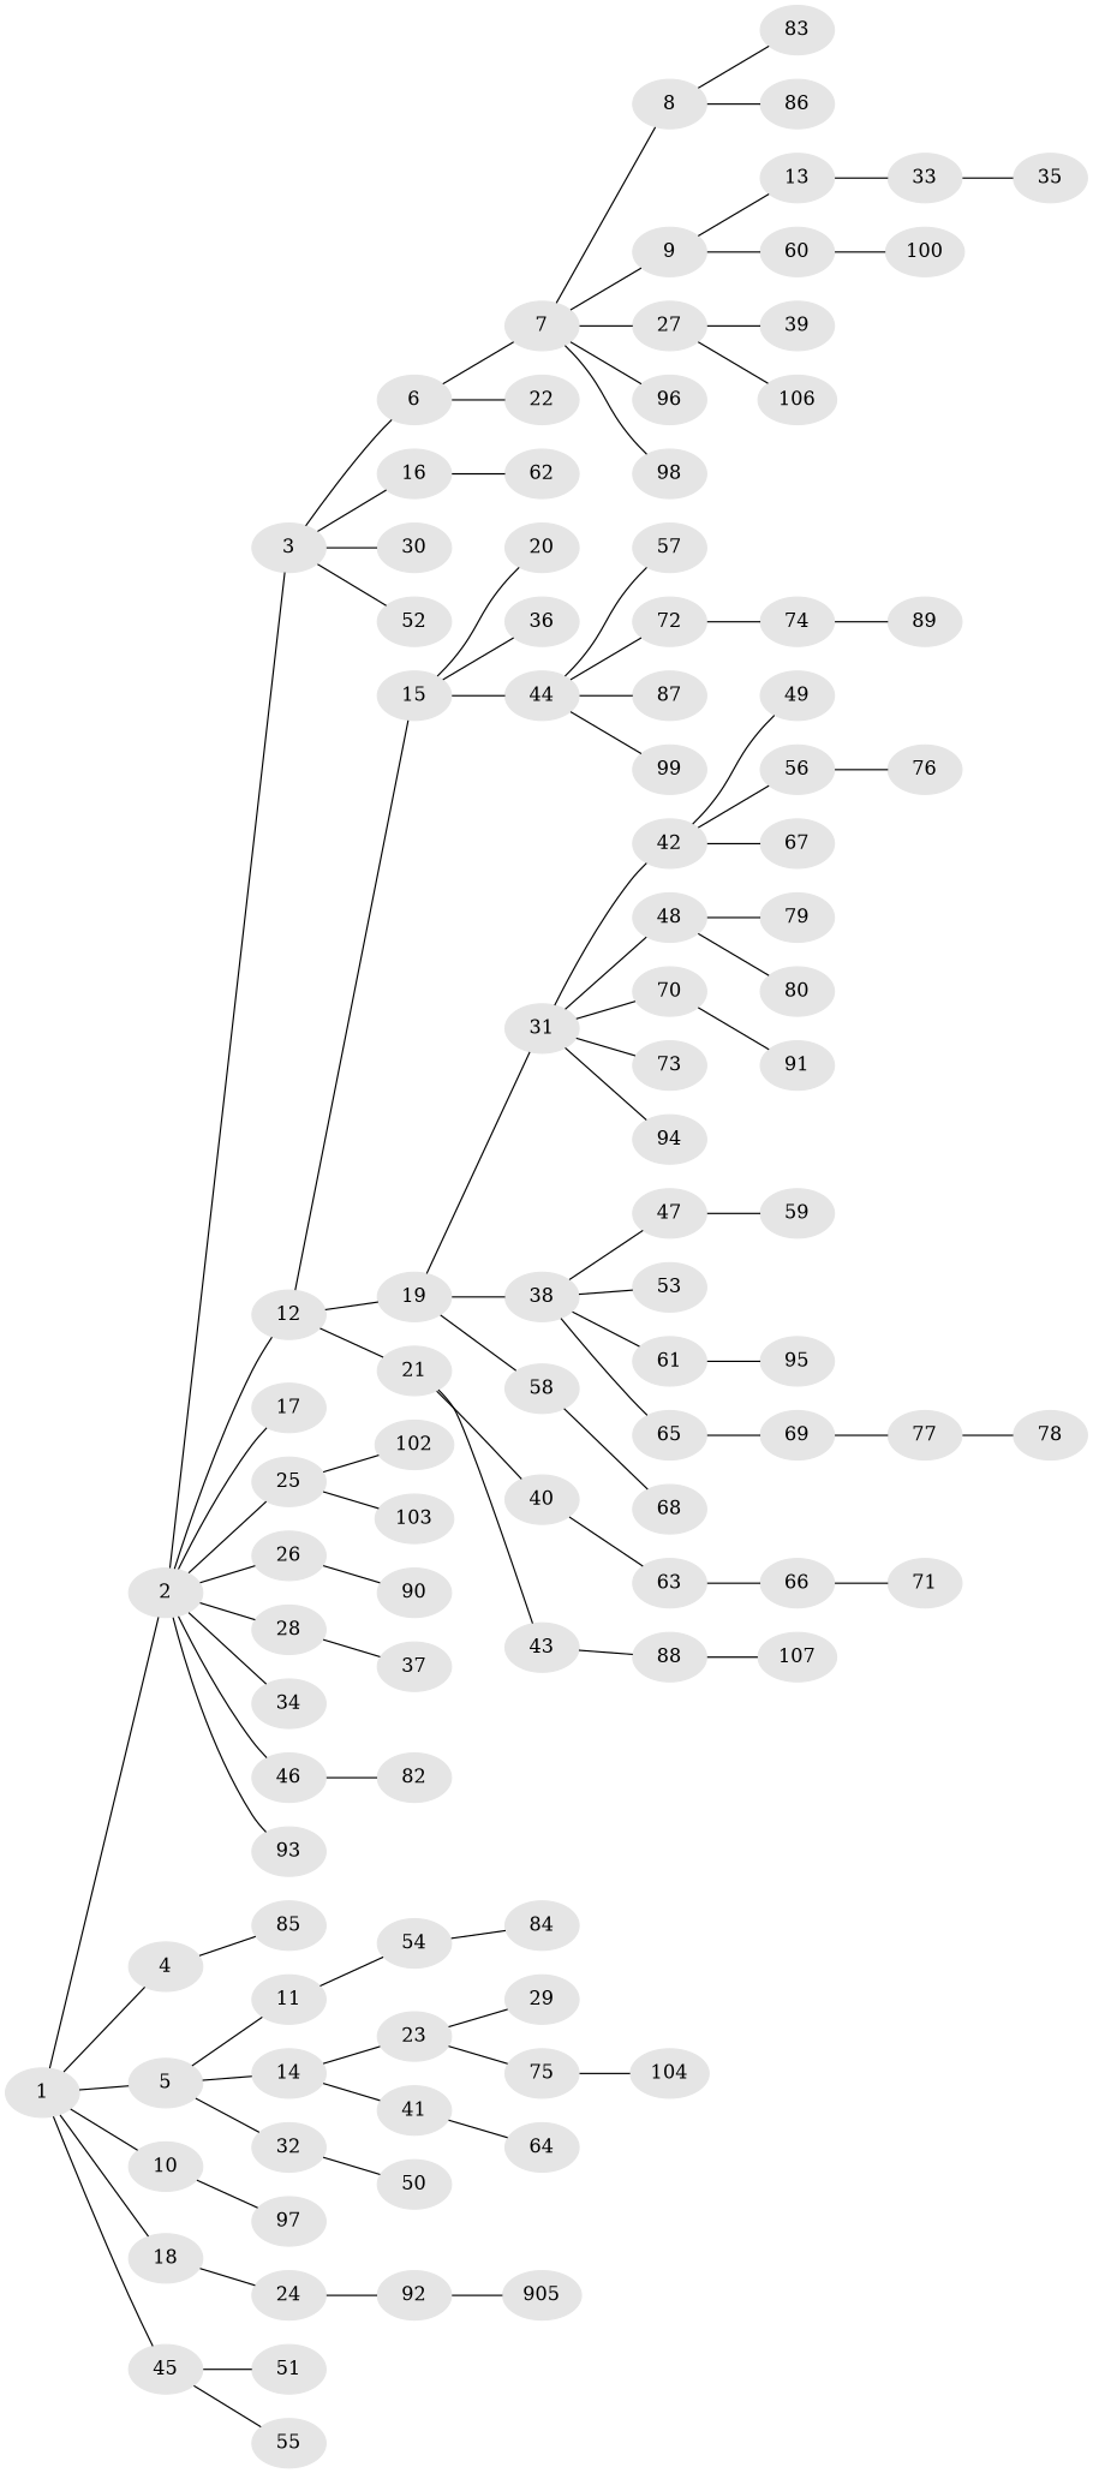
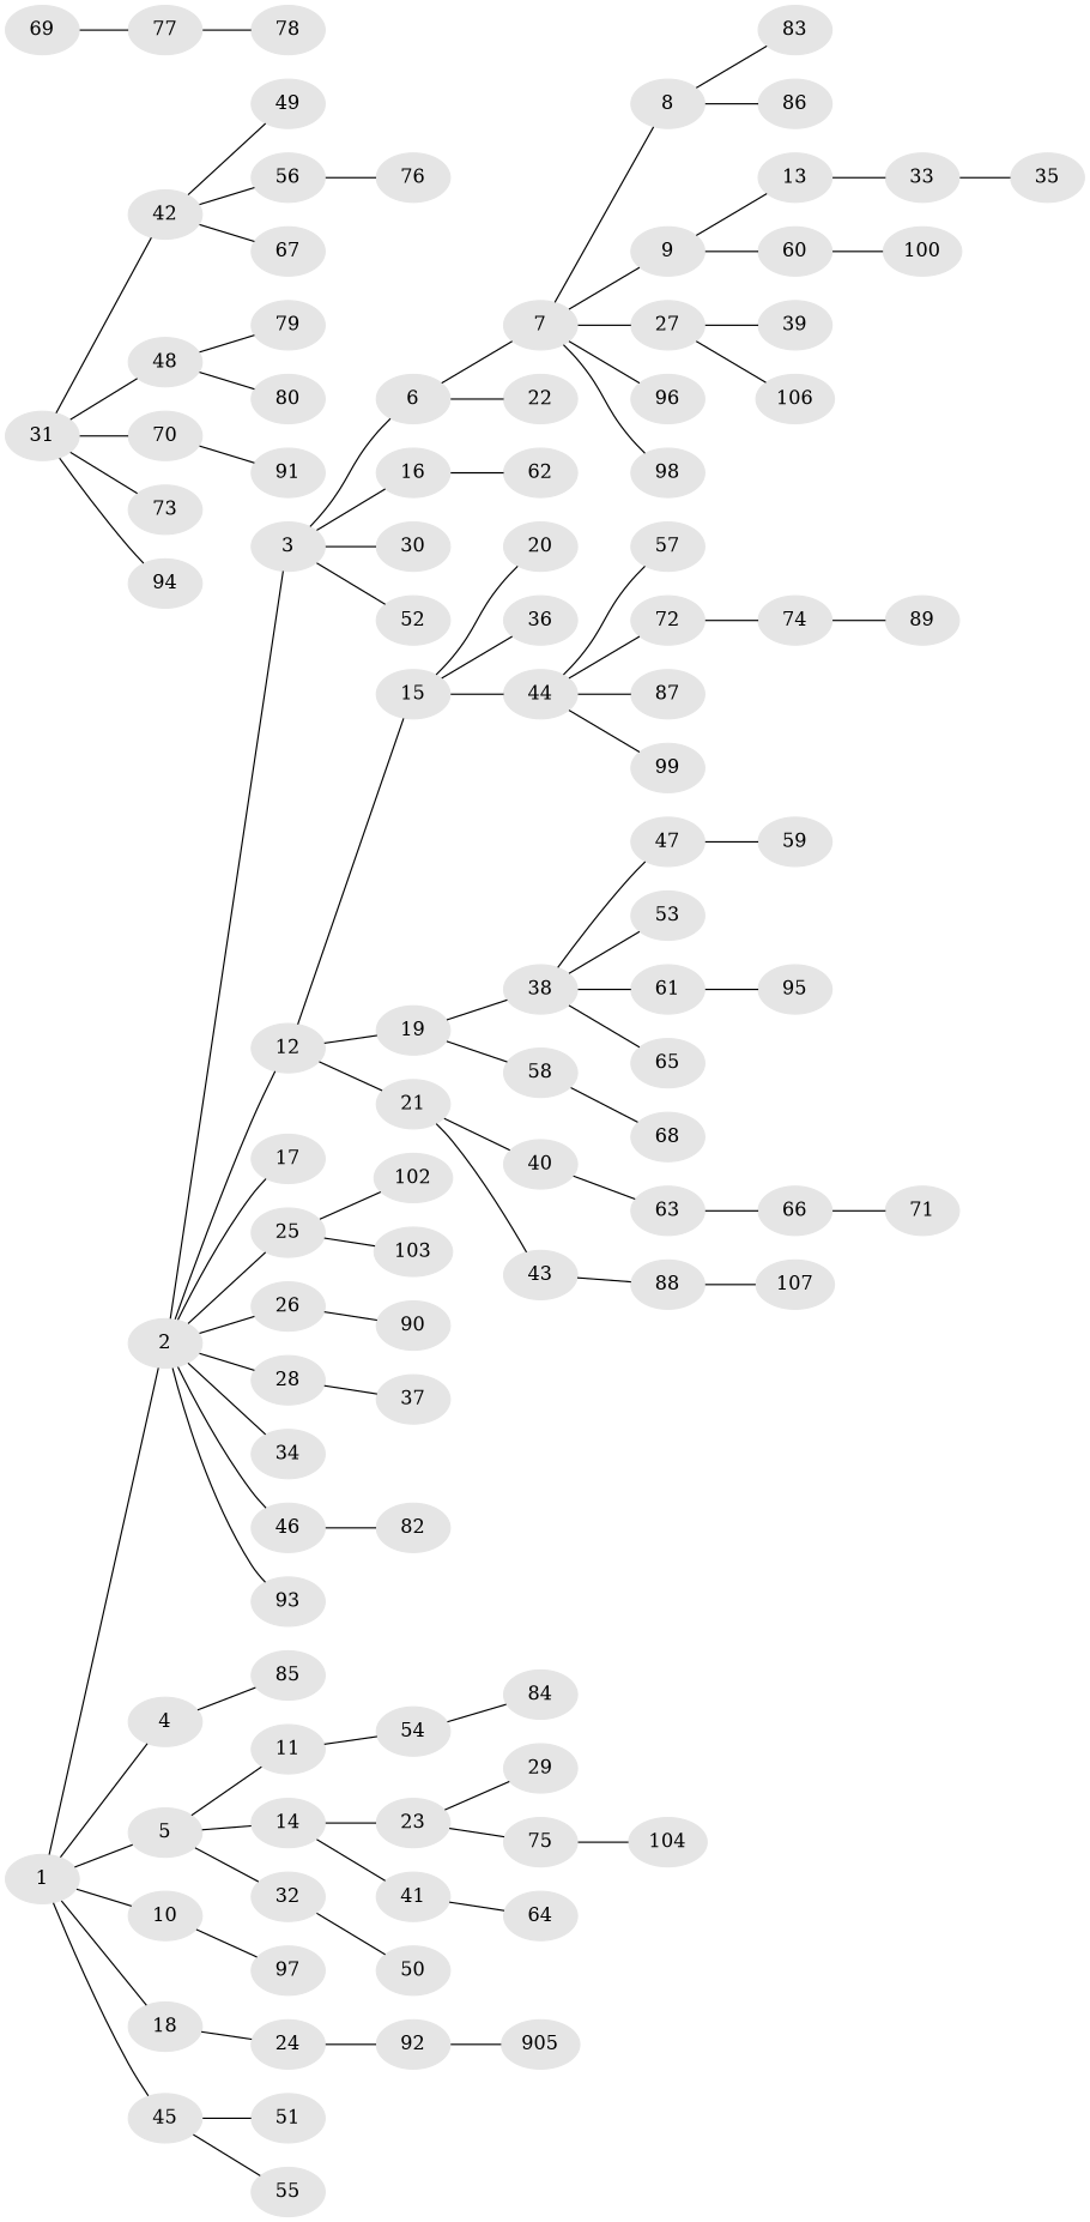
  graph {
    fontname="DejaVu Serif"
    rankdir=LR
    node [color=gray90 fontname="DejaVu Serif" style=filled]
    edge [fontname="DejaVu Serif"]
    1
    2
    4
    5
    10
    18
    45
    3
    12
    17
    25
    26
    28
    34
    46
    93
    85
    11
    14
    32
    97
    24
    51
    55
    6
    16
    30
    52
    15
    19
    21
    102
    103
    90
    37
    82
    7
    22
    62
    54
    23
    41
    8
    9
    27
    96
    98
    83
    86
    13
    60
    39
    106
    33
    100
    84
    20
    36
    44
    31
    38
    58
    40
    43
    35
    29
    75
    50
    64
    57
    72
    87
    99
    92
    42
    48
    70
    73
    94
    47
    53
    61
    65
    68
    63
    88
    104
    n88 [label=905]
    49
    56
    67
    79
    80
    91
    59
    95
    69
    66
    76
    n100 [label=107]
    74
    71
    77
    78
    89
    1 -- 2
    1 -- 4
    1 -- 5
    1 -- 10
    1 -- 18
    1 -- 45
    2 -- 3
    2 -- 12
    2 -- 17
    2 -- 25
    2 -- 26
    2 -- 28
    2 -- 34
    2 -- 46
    2 -- 93
    4 -- 85
    5 -- 11
    5 -- 14
    5 -- 32
    10 -- 97
    18 -- 24
    45 -- 51
    45 -- 55
    3 -- 6
    3 -- 16
    3 -- 30
    3 -- 52
    12 -- 15
    12 -- 19
    12 -- 21
    25 -- 102
    25 -- 103
    26 -- 90
    28 -- 37
    46 -- 82
    11 -- 54
    14 -- 23
    14 -- 41
    32 -- 50
    24 -- 92
    6 -- 7
    6 -- 22
    16 -- 62
    15 -- 20
    15 -- 36
    15 -- 44
-   19 -- 31
    19 -- 38
    19 -- 58
    21 -- 40
    21 -- 43
    7 -- 8
    7 -- 9
    7 -- 27
    7 -- 96
    7 -- 98
    54 -- 84
    23 -- 29
    23 -- 75
    41 -- 64
    8 -- 83
    8 -- 86
    9 -- 13
    9 -- 60
    27 -- 39
    27 -- 106
    13 -- 33
    60 -- 100
    33 -- 35
    44 -- 57
    44 -- 72
    44 -- 87
    44 -- 99
    31 -- 42
    31 -- 48
    31 -- 70
    31 -- 73
    31 -- 94
    38 -- 47
    38 -- 53
    38 -- 61
    38 -- 65
    58 -- 68
    40 -- 63
    43 -- 88
    75 -- 104
    72 -- 74
    92 -- n88
    42 -- 49
    42 -- 56
    42 -- 67
    48 -- 79
    48 -- 80
    70 -- 91
    47 -- 59
    61 -- 95
-   65 -- 69
    63 -- 66
    88 -- n100
    56 -- 76
    69 -- 77
    66 -- 71
    74 -- 89
    77 -- 78
  }
